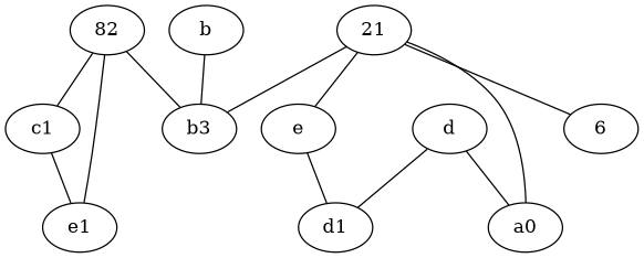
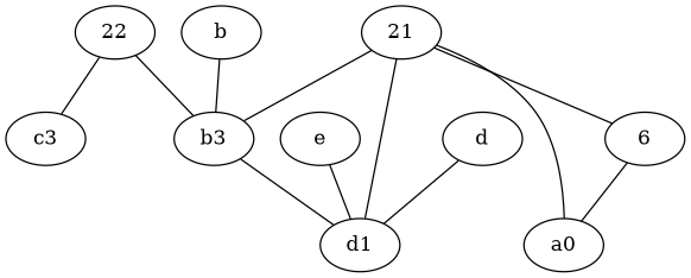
  graph {
    node [labelfontsize=50]
    e
    d1
    n3 [label=b3]
    b
-   c1
-   e1
+   c1 [label=c3]
    d
-   22 [label=82]
+   22
    n9 [label=a0]
    6
    n11 [label=21]
    e -- d1
+   n3 -- d1
    b -- n3
-   c1 -- e1
    d -- d1
    22 -- n3
    22 -- c1
-   22 -- e1
-   d -- n9
-   n11 -- e
+   6 -- n9
+   n11 -- d1
    n11 -- n3
    n11 -- n9
    n11 -- 6
  }
